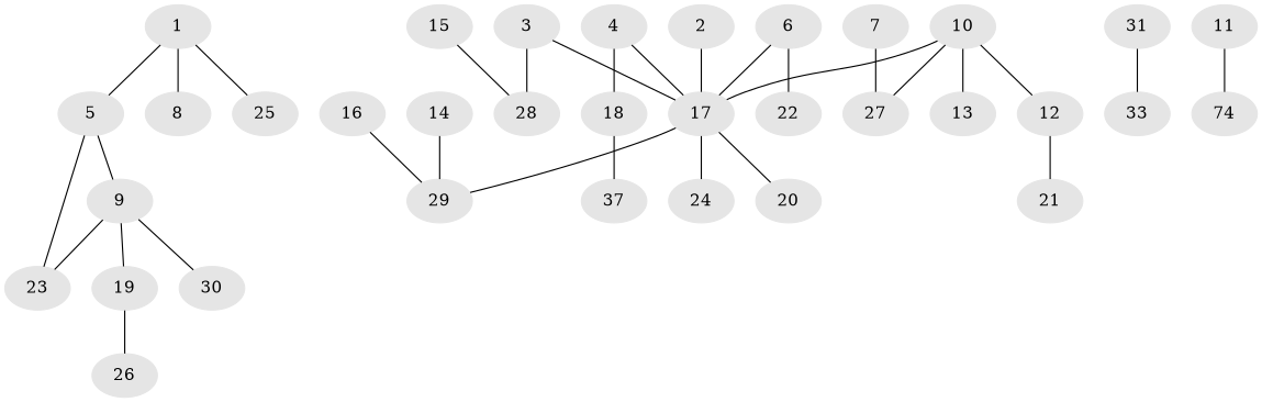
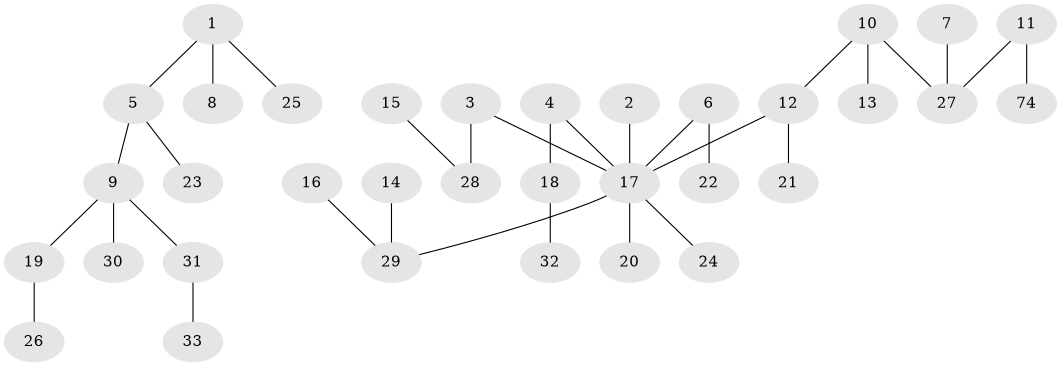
  graph {
    node [color=gray90 style=filled]
    edge [weight=1.0]
    1
    5
    8
    25
    9
    23
    2
    17
    29
    20
    24
    3
    28
    4
    18
-   32 [label=37]
+   32
    19
    30
    31
    6
    22
    7
    27
    26
    33
    10
    12
    13
    21
    11
    n31 [label=74]
    14
    15
    16
    1 -- 5
    1 -- 8
    1 -- 25
    5 -- 9
    5 -- 23
    9 -- 19
    9 -- 30
-   9 -- 23
+   9 -- 31
    2 -- 17
    17 -- 29
    17 -- 20
    17 -- 24
    3 -- 17
    3 -- 28
    4 -- 17
    4 -- 18
    18 -- 32
    19 -- 26
    31 -- 33
    6 -- 17
    6 -- 22
    7 -- 27
-   10 -- 17
+   12 -- 17
    10 -- 27
    10 -- 12
    10 -- 13
    12 -- 21
+   11 -- 27
    11 -- n31
    14 -- 29
    15 -- 28
    16 -- 29
  }
